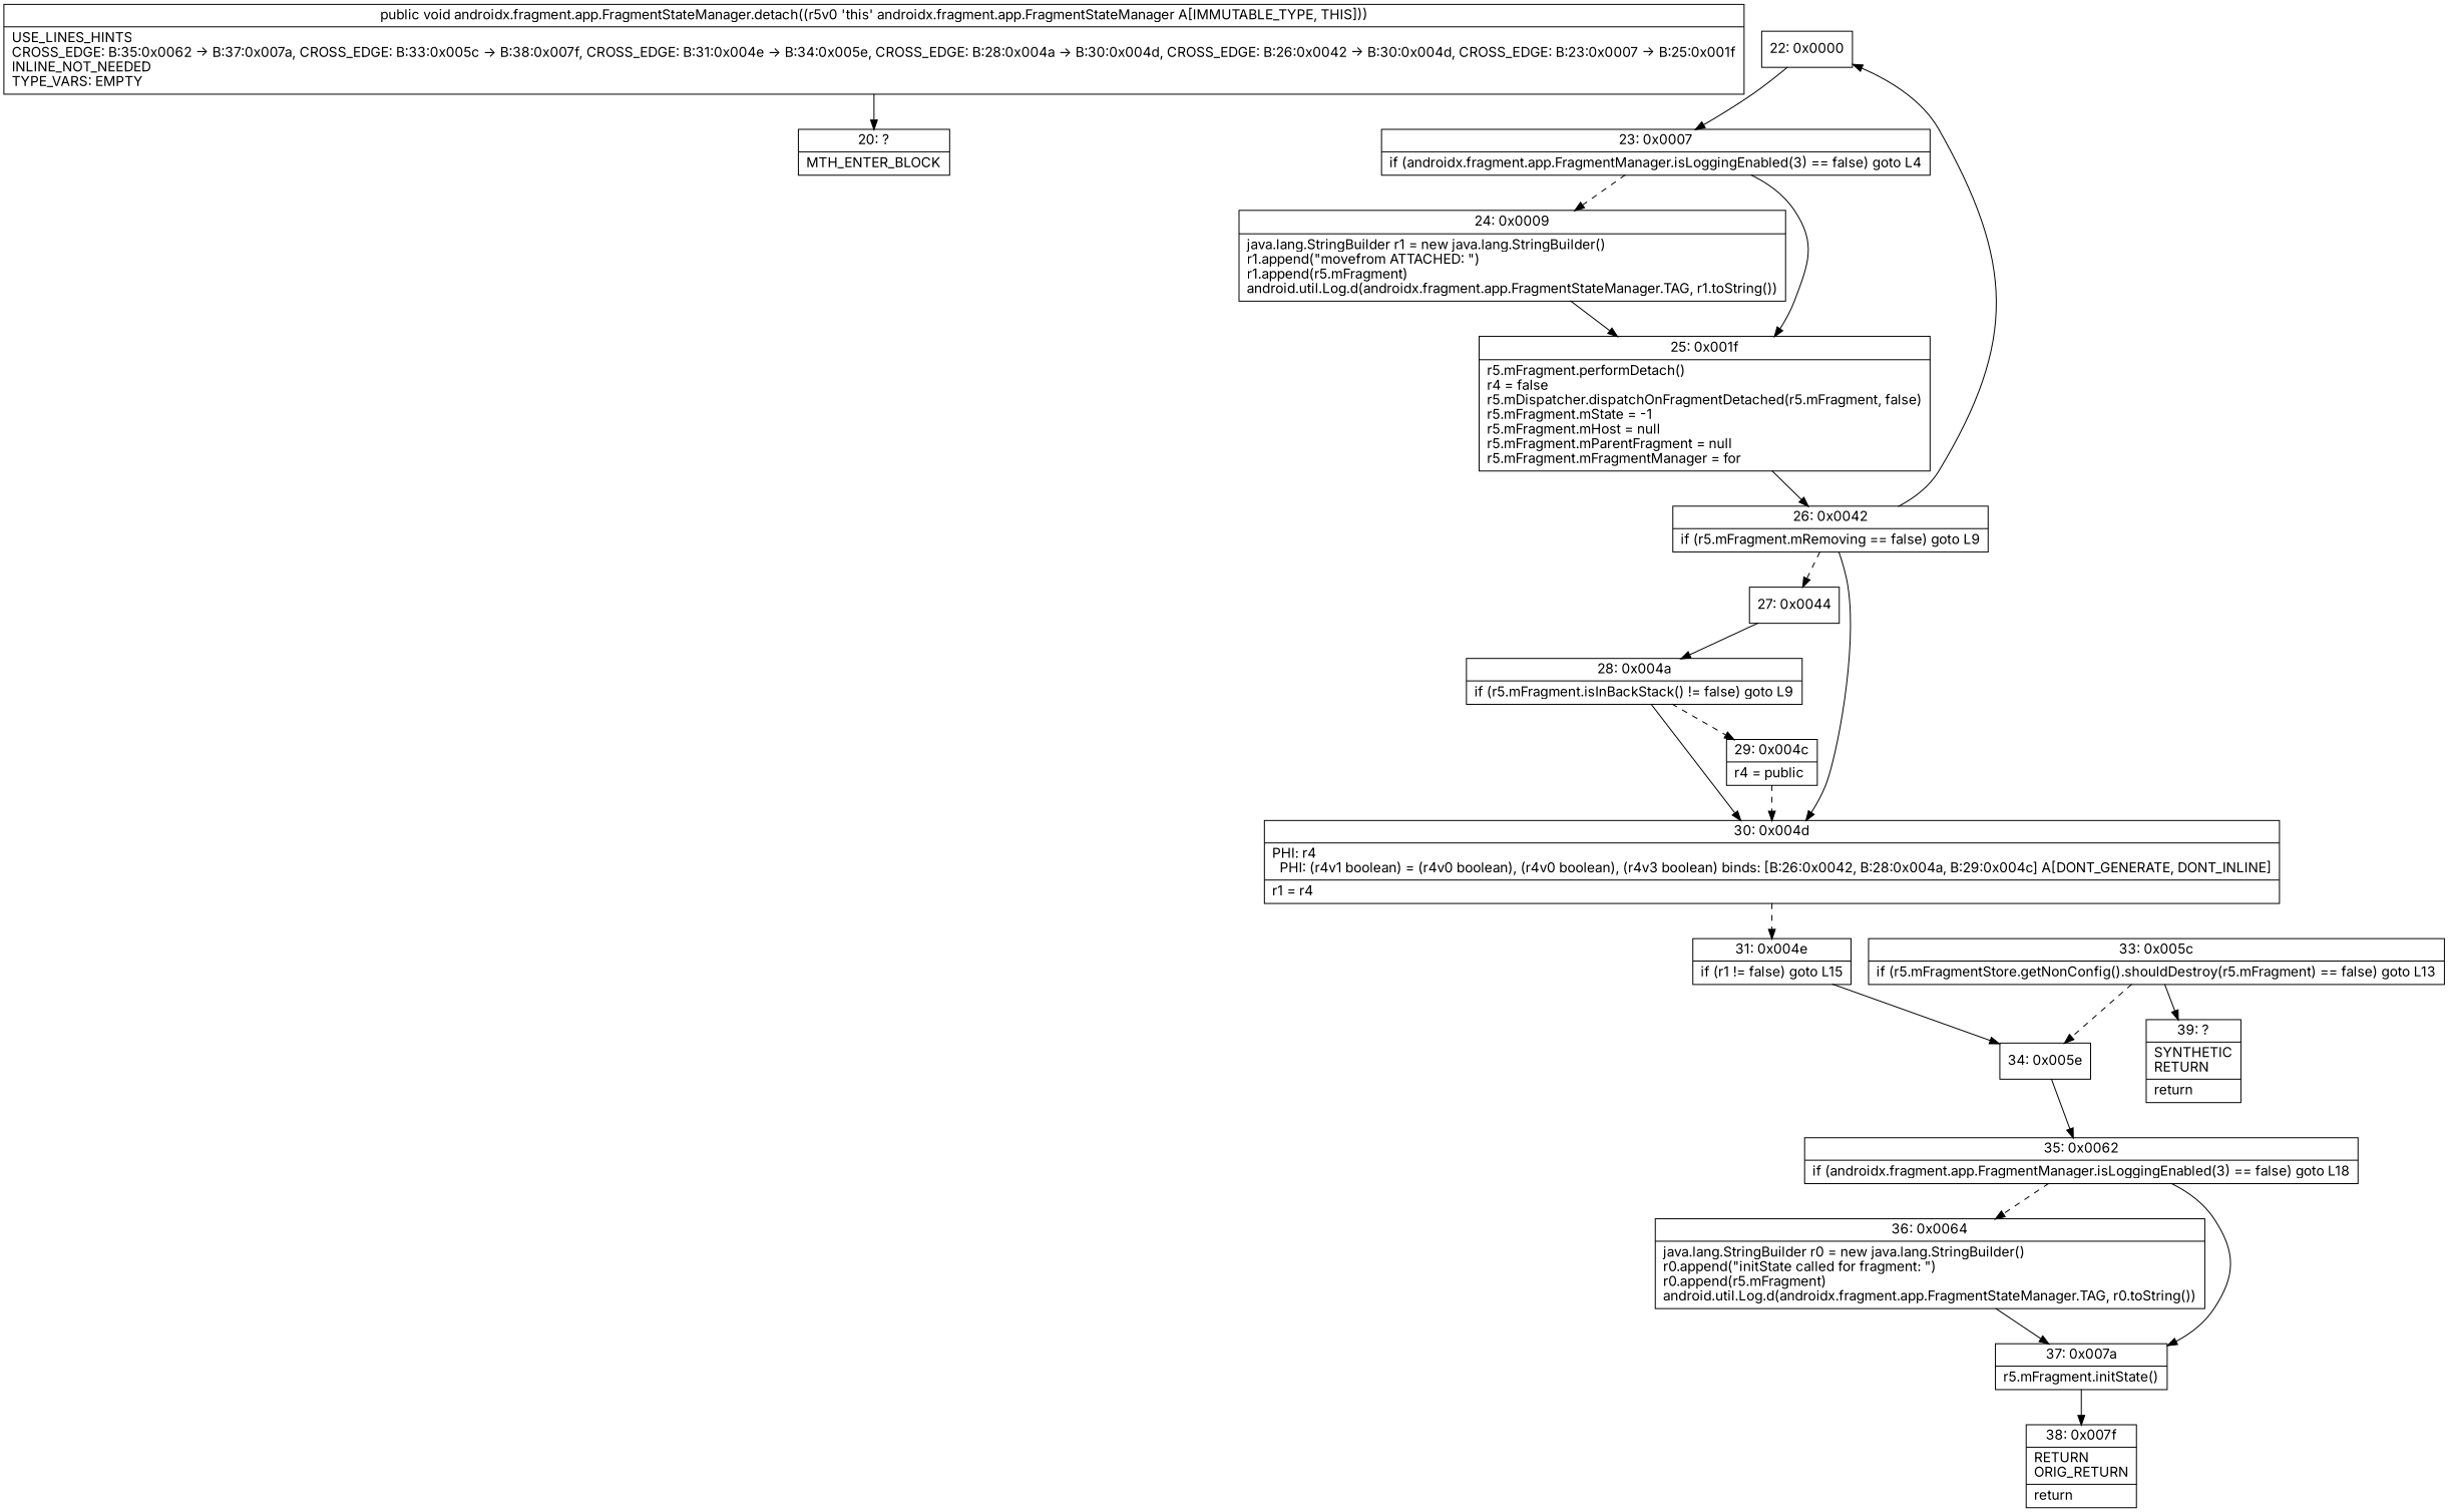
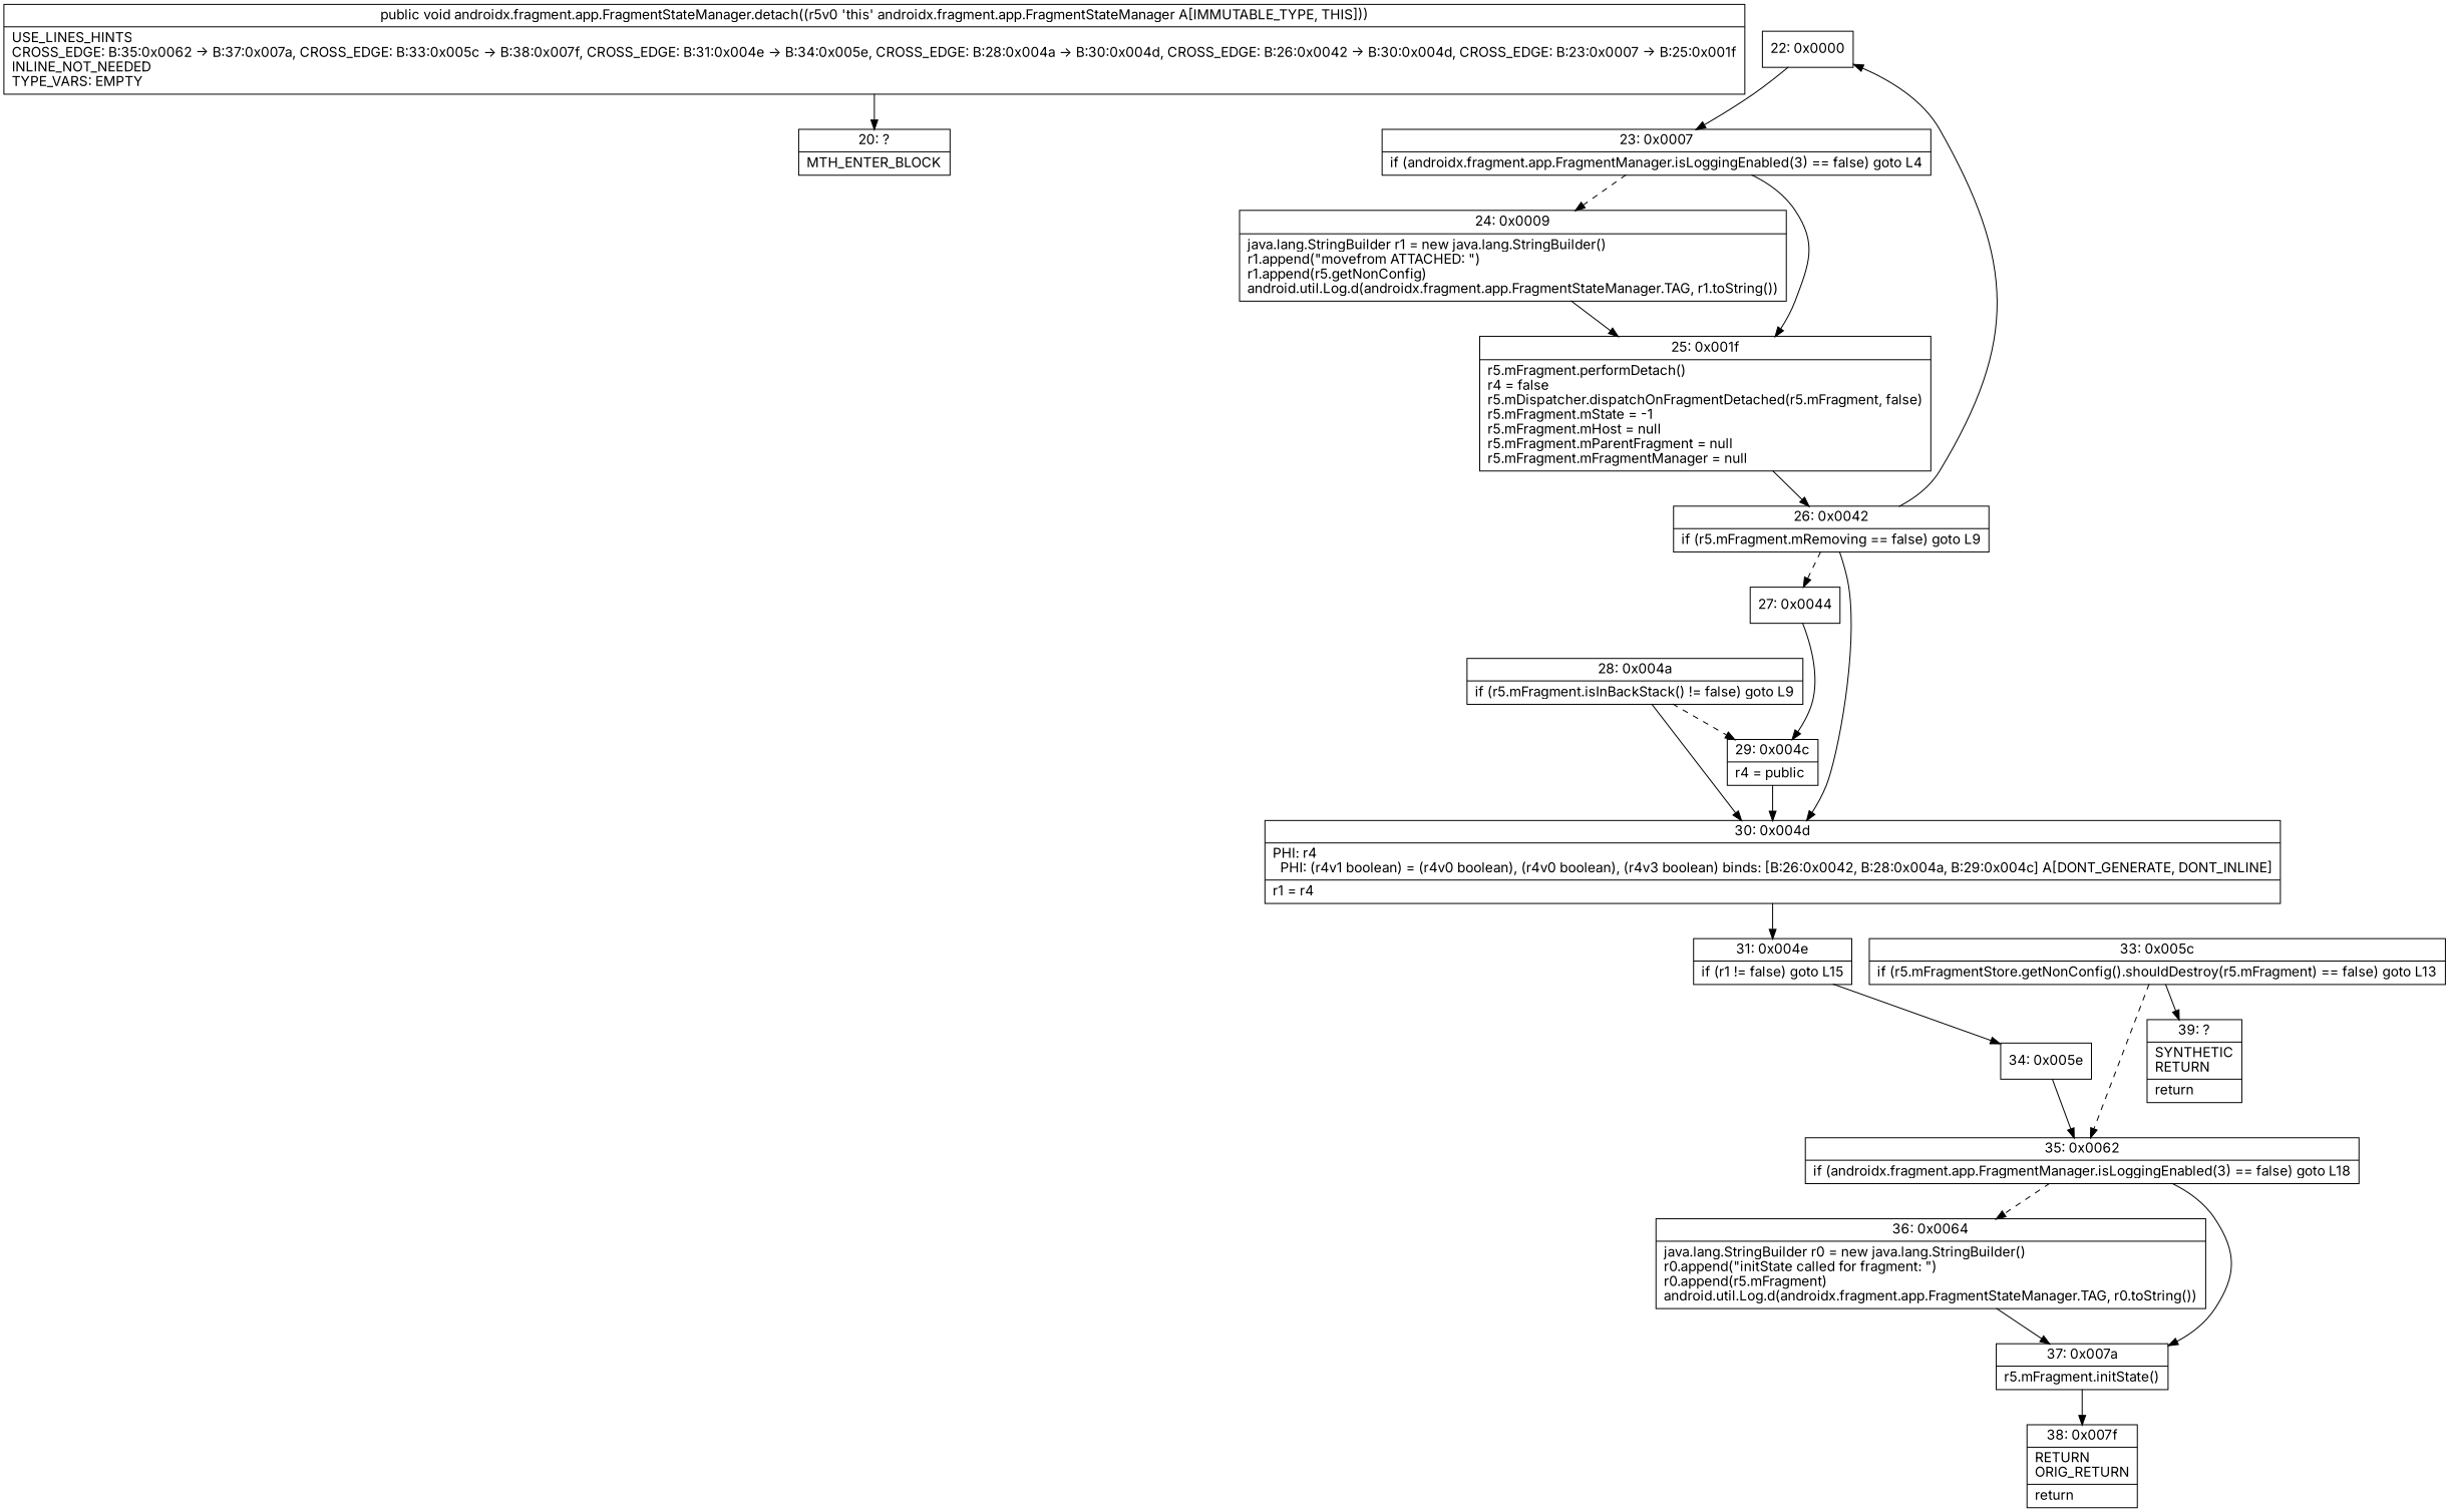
  digraph {
    fontname=Inter
    node [fontname=Inter shape=record]
    edge [fontname=Inter]
    n1 [label="{20\:\ ?|MTH_ENTER_BLOCK\l}"]
    n2 [label="{22\:\ 0x0000}"]
    n3 [label="{23\:\ 0x0007|if (androidx.fragment.app.FragmentManager.isLoggingEnabled(3) == false) goto L4\l}"]
-   n4 [label="{24\:\ 0x0009|java.lang.StringBuilder r1 = new java.lang.StringBuilder()\lr1.append(\"movefrom ATTACHED: \")\lr1.append(r5.mFragment)\landroid.util.Log.d(androidx.fragment.app.FragmentStateManager.TAG, r1.toString())\l}"]
-   n5 [label="{25\:\ 0x001f|r5.mFragment.performDetach()\lr4 = false\lr5.mDispatcher.dispatchOnFragmentDetached(r5.mFragment, false)\lr5.mFragment.mState = \-1\lr5.mFragment.mHost = null\lr5.mFragment.mParentFragment = null\lr5.mFragment.mFragmentManager = for\l}"]
+   n4 [label="{24\:\ 0x0009|java.lang.StringBuilder r1 = new java.lang.StringBuilder()\lr1.append(\"movefrom ATTACHED: \")\lr1.append(r5.getNonConfig)\landroid.util.Log.d(androidx.fragment.app.FragmentStateManager.TAG, r1.toString())\l}"]
+   n5 [label="{25\:\ 0x001f|r5.mFragment.performDetach()\lr4 = false\lr5.mDispatcher.dispatchOnFragmentDetached(r5.mFragment, false)\lr5.mFragment.mState = \-1\lr5.mFragment.mHost = null\lr5.mFragment.mParentFragment = null\lr5.mFragment.mFragmentManager = null\l}"]
    n6 [label="{26\:\ 0x0042|if (r5.mFragment.mRemoving == false) goto L9\l}"]
    n7 [label="{27\:\ 0x0044}"]
    n8 [label="{30\:\ 0x004d|PHI: r4 \l  PHI: (r4v1 boolean) = (r4v0 boolean), (r4v0 boolean), (r4v3 boolean) binds: [B:26:0x0042, B:28:0x004a, B:29:0x004c] A[DONT_GENERATE, DONT_INLINE]\l|r1 = r4\l}"]
    n9 [label="{28\:\ 0x004a|if (r5.mFragment.isInBackStack() != false) goto L9\l}"]
    n10 [label="{31\:\ 0x004e|if (r1 != false) goto L15\l}"]
    n11 [label="{29\:\ 0x004c|r4 = public\l}"]
    n12 [label="{34\:\ 0x005e}"]
    n13 [label="{35\:\ 0x0062|if (androidx.fragment.app.FragmentManager.isLoggingEnabled(3) == false) goto L18\l}"]
    n14 [label="{33\:\ 0x005c|if (r5.mFragmentStore.getNonConfig().shouldDestroy(r5.mFragment) == false) goto L13\l}"]
    n15 [label="{39\:\ ?|SYNTHETIC\lRETURN\l|return\l}"]
    n16 [label="{36\:\ 0x0064|java.lang.StringBuilder r0 = new java.lang.StringBuilder()\lr0.append(\"initState called for fragment: \")\lr0.append(r5.mFragment)\landroid.util.Log.d(androidx.fragment.app.FragmentStateManager.TAG, r0.toString())\l}"]
    n17 [label="{37\:\ 0x007a|r5.mFragment.initState()\l}"]
    n18 [label="{38\:\ 0x007f|RETURN\lORIG_RETURN\l|return\l}"]
    n19 [label="{public void androidx.fragment.app.FragmentStateManager.detach((r5v0 'this' androidx.fragment.app.FragmentStateManager A[IMMUTABLE_TYPE, THIS]))  | USE_LINES_HINTS\lCROSS_EDGE: B:35:0x0062 \-\> B:37:0x007a, CROSS_EDGE: B:33:0x005c \-\> B:38:0x007f, CROSS_EDGE: B:31:0x004e \-\> B:34:0x005e, CROSS_EDGE: B:28:0x004a \-\> B:30:0x004d, CROSS_EDGE: B:26:0x0042 \-\> B:30:0x004d, CROSS_EDGE: B:23:0x0007 \-\> B:25:0x001f\lINLINE_NOT_NEEDED\lTYPE_VARS: EMPTY\l}"]
    n2 -> n3
    n3 -> n4 [style=dashed]
    n3 -> n5
    n4 -> n5
    n5 -> n6
    n6 -> n2
    n6 -> n7 [style=dashed]
    n6 -> n8
-   n7 -> n9
-   n8 -> n10 [style=dashed]
+   n7 -> n11
+   n8 -> n10
    n9 -> n8
    n9 -> n11 [style=dashed]
    n10 -> n12
-   n11 -> n8 [style=dashed]
+   n11 -> n8
    n12 -> n13
    n13 -> n16 [style=dashed]
    n13 -> n17
-   n14 -> n12 [style=dashed]
+   n14 -> n13 [style=dashed]
    n14 -> n15
    n16 -> n17
    n17 -> n18
    n19 -> n1
  }
